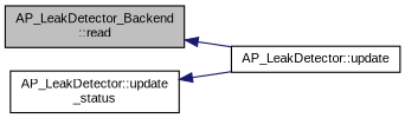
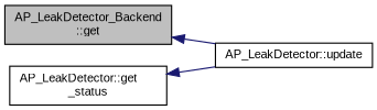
  digraph {
    fontname="Liberation Sans"
    rankdir=LR
    node [color=black fillcolor=white fontname="Liberation Sans" fontsize=10 shape=record style=filled]
    edge [color=midnightblue dir=back fontname="Liberation Sans" fontsize=10 labelfontname=Helvetica labelfontsize=10 style=solid]
-   n1 [fillcolor=grey75 fontcolor=black height=0.2 label="AP_LeakDetector_Backend\l::read" width=0.4]
+   n1 [fillcolor=grey75 fontcolor=black height=0.2 label="AP_LeakDetector_Backend\l::get" width=0.4]
    n2 [height=0.2 label="AP_LeakDetector::update" width=0.4]
-   n3 [height=0.2 label="AP_LeakDetector::update\l_status" width=0.4]
+   n3 [height=0.2 label="AP_LeakDetector::get\l_status" width=0.4]
    n1 -> n2
    n3 -> n2
  }
